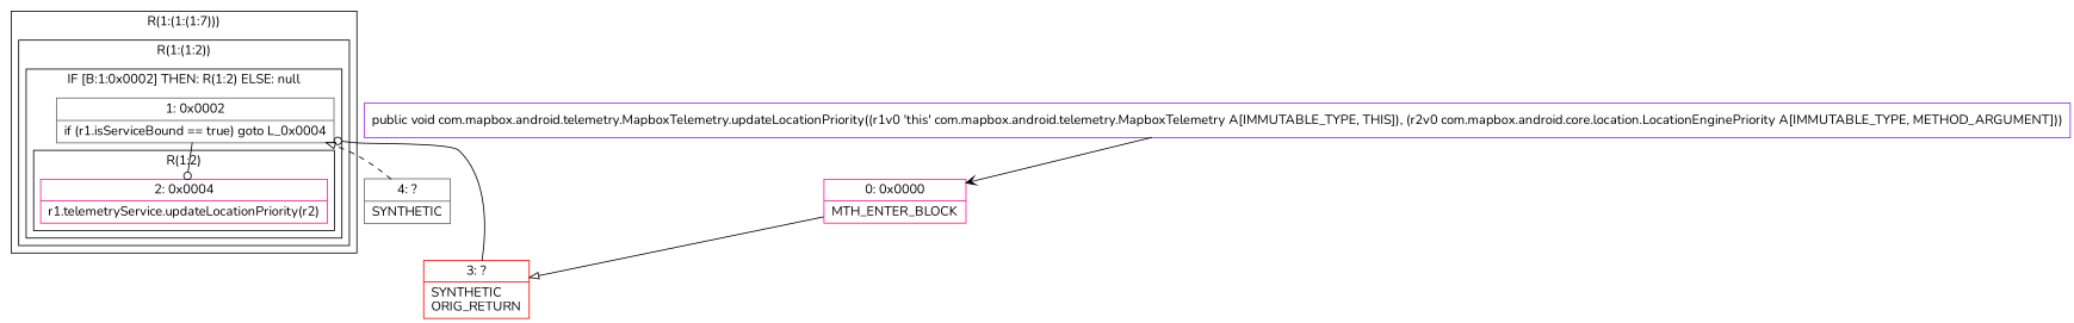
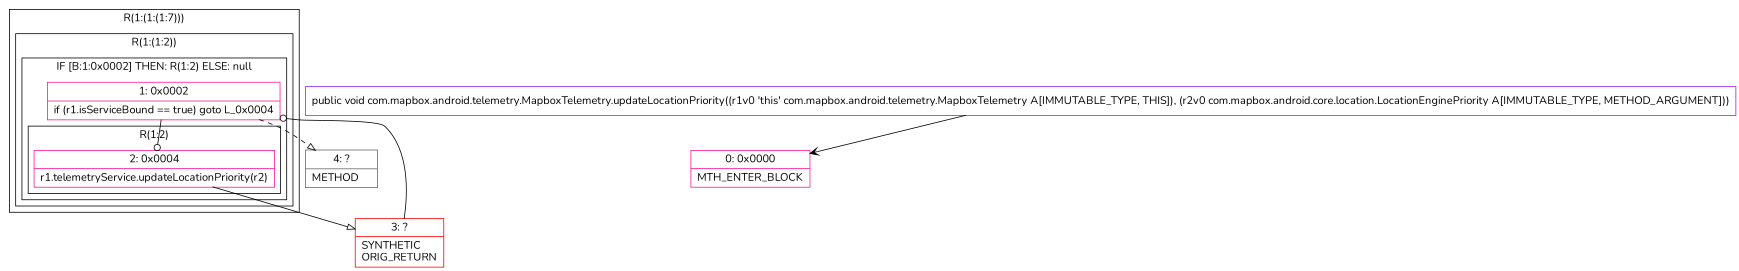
  digraph {
    fontname=Nunito
    node [color=deeppink fontname=Nunito shape=record]
    edge [arrowhead=onormal fontname=Nunito]
    n1 [label="{2\:\ 0x0004|r1.telemetryService.updateLocationPriority(r2)\l}"]
-   n2 [color=gray40 label="{1\:\ 0x0002|if (r1.isServiceBound == true) goto L_0x0004\l}"]
+   n2 [label="{1\:\ 0x0002|if (r1.isServiceBound == true) goto L_0x0004\l}"]
    n3 [color=red label="{3\:\ ?|SYNTHETIC\lORIG_RETURN\l}"]
-   n4 [color=gray40 label="{4\:\ ?|SYNTHETIC\l}"]
+   n4 [color=gray40 label="{4\:\ ?|METHOD\l}"]
    n5 [label="{0\:\ 0x0000|MTH_ENTER_BLOCK\l}"]
    n6 [color=purple label="{public void com.mapbox.android.telemetry.MapboxTelemetry.updateLocationPriority((r1v0 'this' com.mapbox.android.telemetry.MapboxTelemetry A[IMMUTABLE_TYPE, THIS]), (r2v0 com.mapbox.android.core.location.LocationEnginePriority A[IMMUTABLE_TYPE, METHOD_ARGUMENT])) }"]
    subgraph cluster_1 {
      label="R(1:(1:(1:7)))"
      subgraph cluster_2 {
        label="R(1:(1:2))"
        subgraph cluster_3 {
          label="IF [B:1:0x0002] THEN: R(1:2) ELSE: null"
          n2
          subgraph cluster_4 {
            label="R(1:2)"
            n1
          }
        }
      }
    }
-   n5 -> n3
+   n1 -> n3
    n2 -> n1 [arrowhead=odot]
-   n4 -> n2 [style=dashed]
+   n2 -> n4 [style=dashed]
    n3 -> n2 [arrowhead=odot]
    n6 -> n5 [arrowhead=vee]
  }
